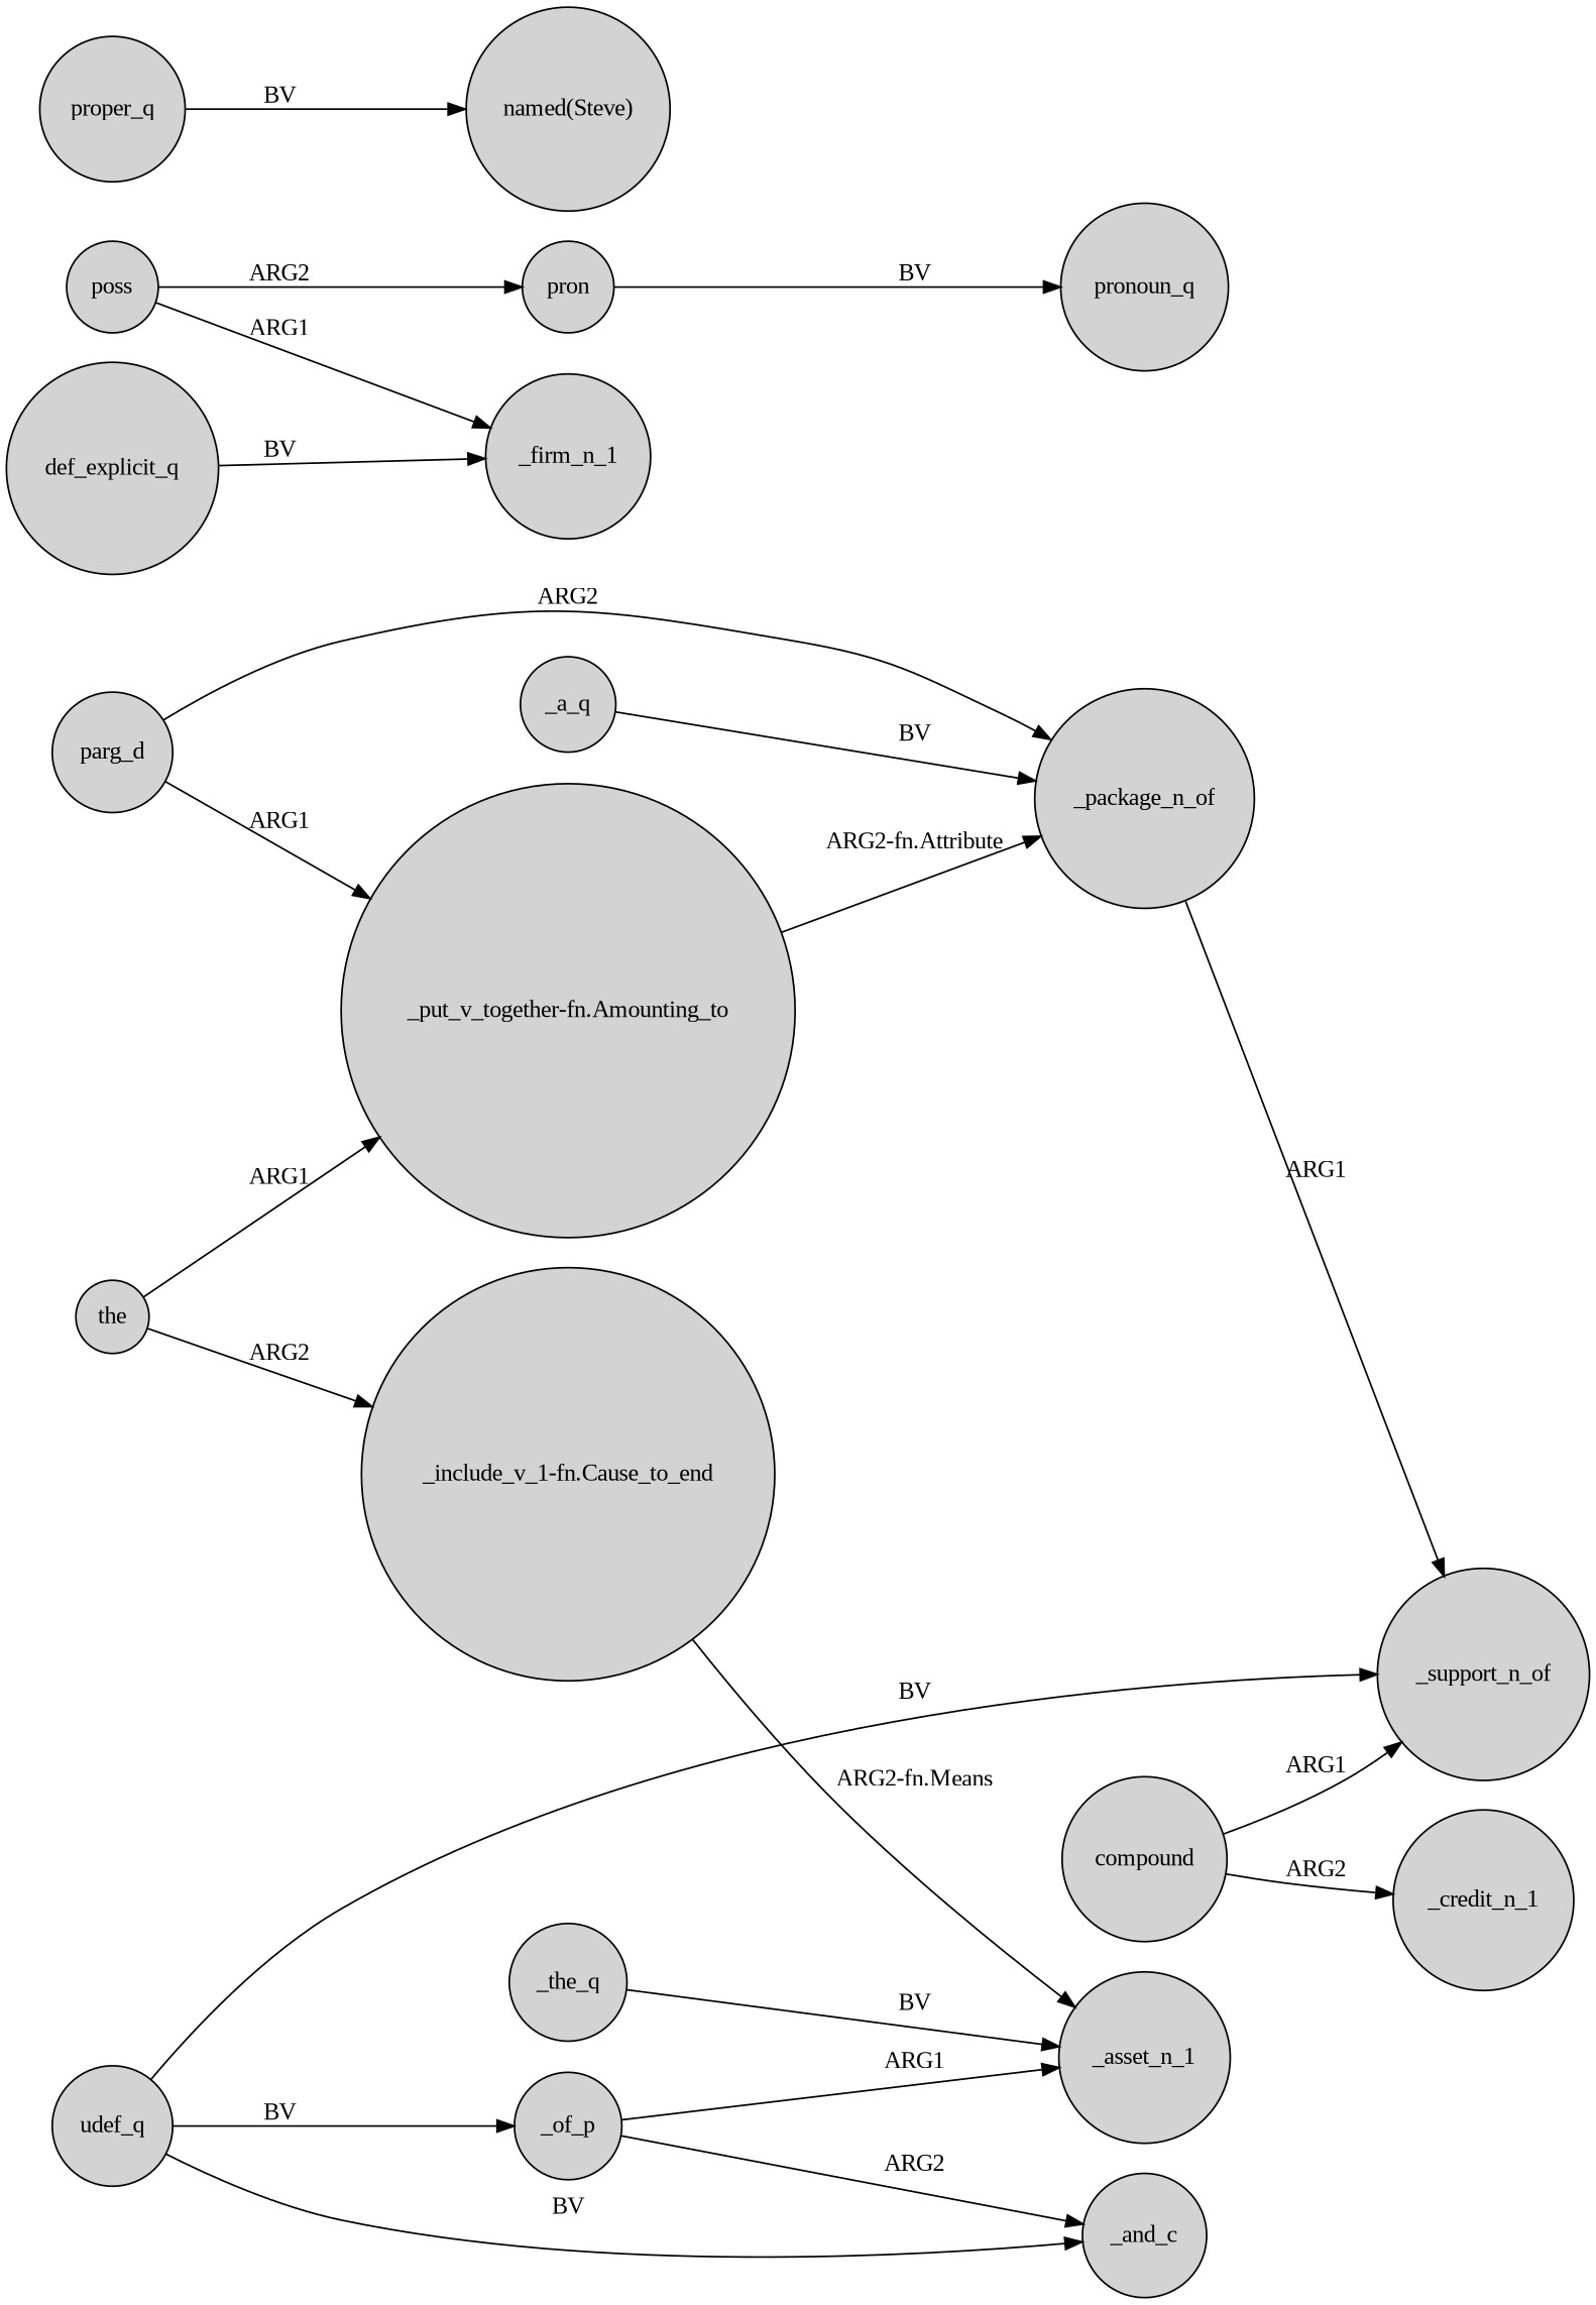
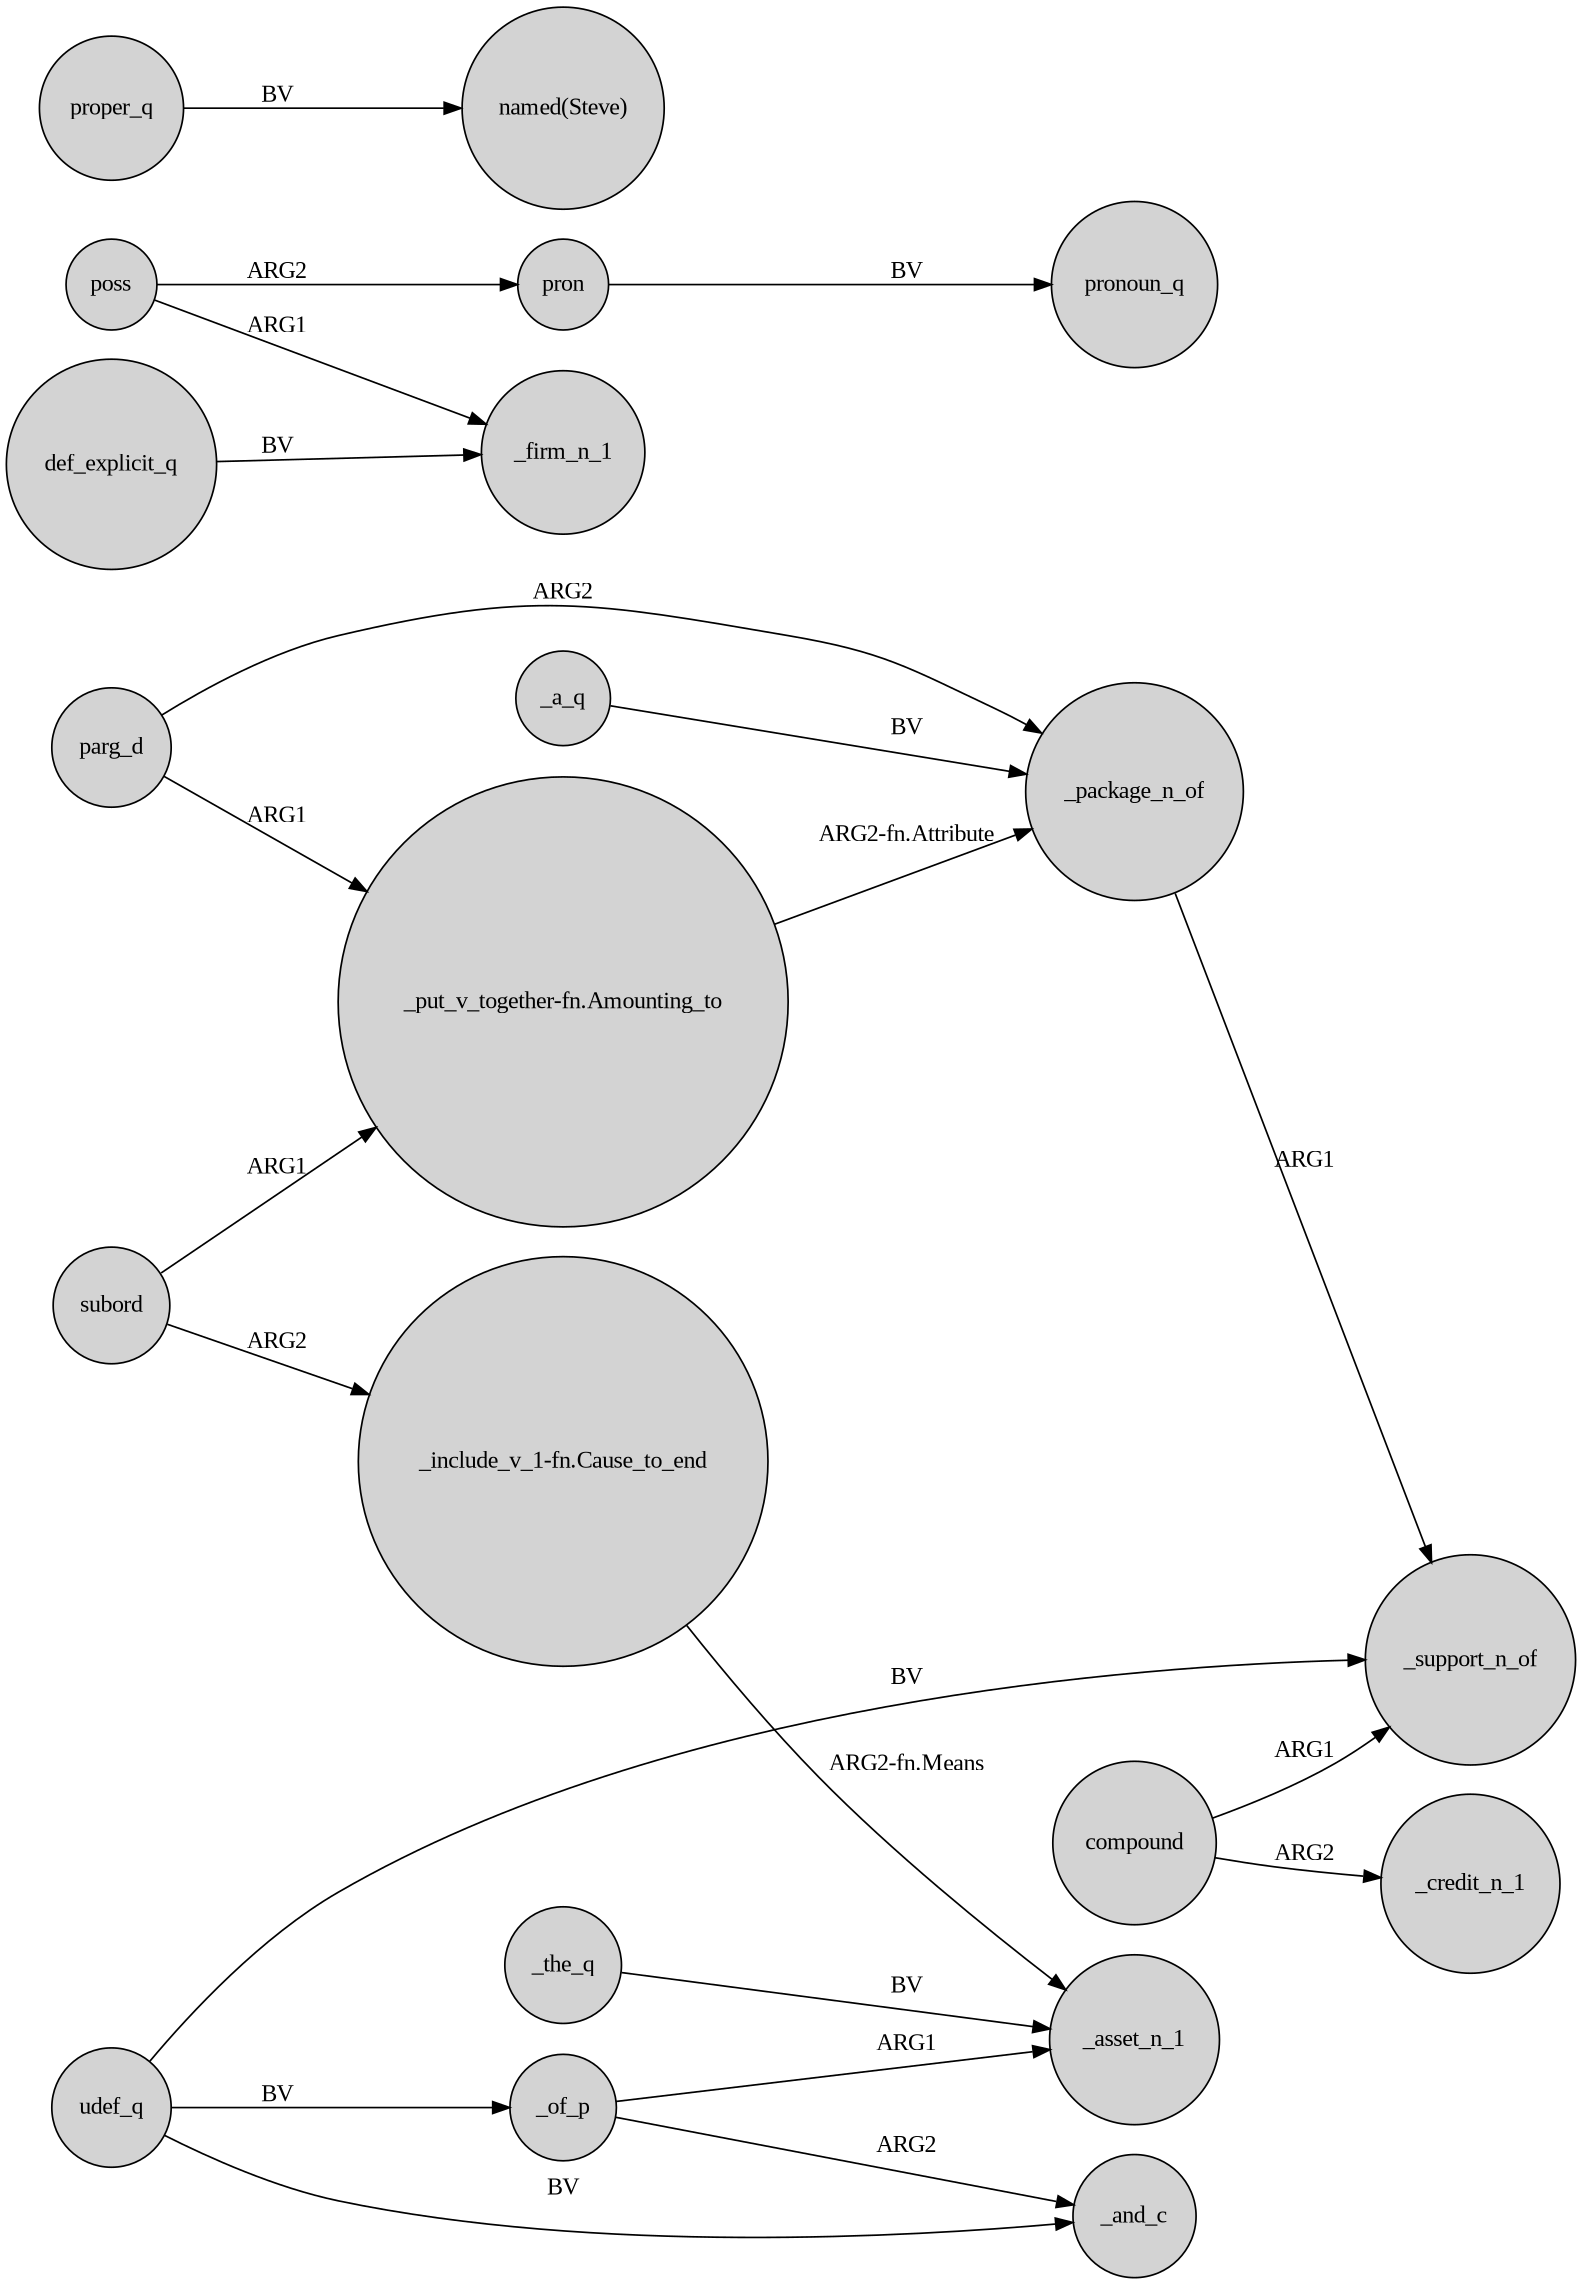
  digraph {
    fontname="Liberation Serif"
    rankdir=LR
    node [fontname="Liberation Serif" shape=circle style=filled]
    edge [fontname="Liberation Serif"]
    _the_q
    _asset_n_1
    "_put_v_together-fn.Amounting_to"
    _package_n_of
    _support_n_of
-   subord [label=the]
+   subord
    "_include_v_1-fn.Cause_to_end"
    _of_p
    _and_c
    compound
    _credit_n_1
    poss
    _firm_n_1
    pron
    pronoun_q
    parg_d
    udef_q
    _a_q
    def_explicit_q
    proper_q
    "named(Steve)"
    _the_q -> _asset_n_1 [label=BV]
    "_put_v_together-fn.Amounting_to" -> _package_n_of [label="ARG2-fn.Attribute"]
    _package_n_of -> _support_n_of [label=ARG1]
    subord -> "_put_v_together-fn.Amounting_to" [label=ARG1]
    subord -> "_include_v_1-fn.Cause_to_end" [label=ARG2]
    "_include_v_1-fn.Cause_to_end" -> _asset_n_1 [label="ARG2-fn.Means"]
    _of_p -> _asset_n_1 [label=ARG1]
    _of_p -> _and_c [label=ARG2]
    compound -> _support_n_of [label=ARG1]
    compound -> _credit_n_1 [label=ARG2]
    poss -> _firm_n_1 [label=ARG1]
    poss -> pron [label=ARG2]
    pron -> pronoun_q [label=BV]
    parg_d -> "_put_v_together-fn.Amounting_to" [label=ARG1]
    parg_d -> _package_n_of [label=ARG2]
    udef_q -> _support_n_of [label=BV]
    udef_q -> _of_p [label=BV]
    udef_q -> _and_c [label=BV]
    _a_q -> _package_n_of [label=BV]
    def_explicit_q -> _firm_n_1 [label=BV]
    proper_q -> "named(Steve)" [label=BV]
  }
